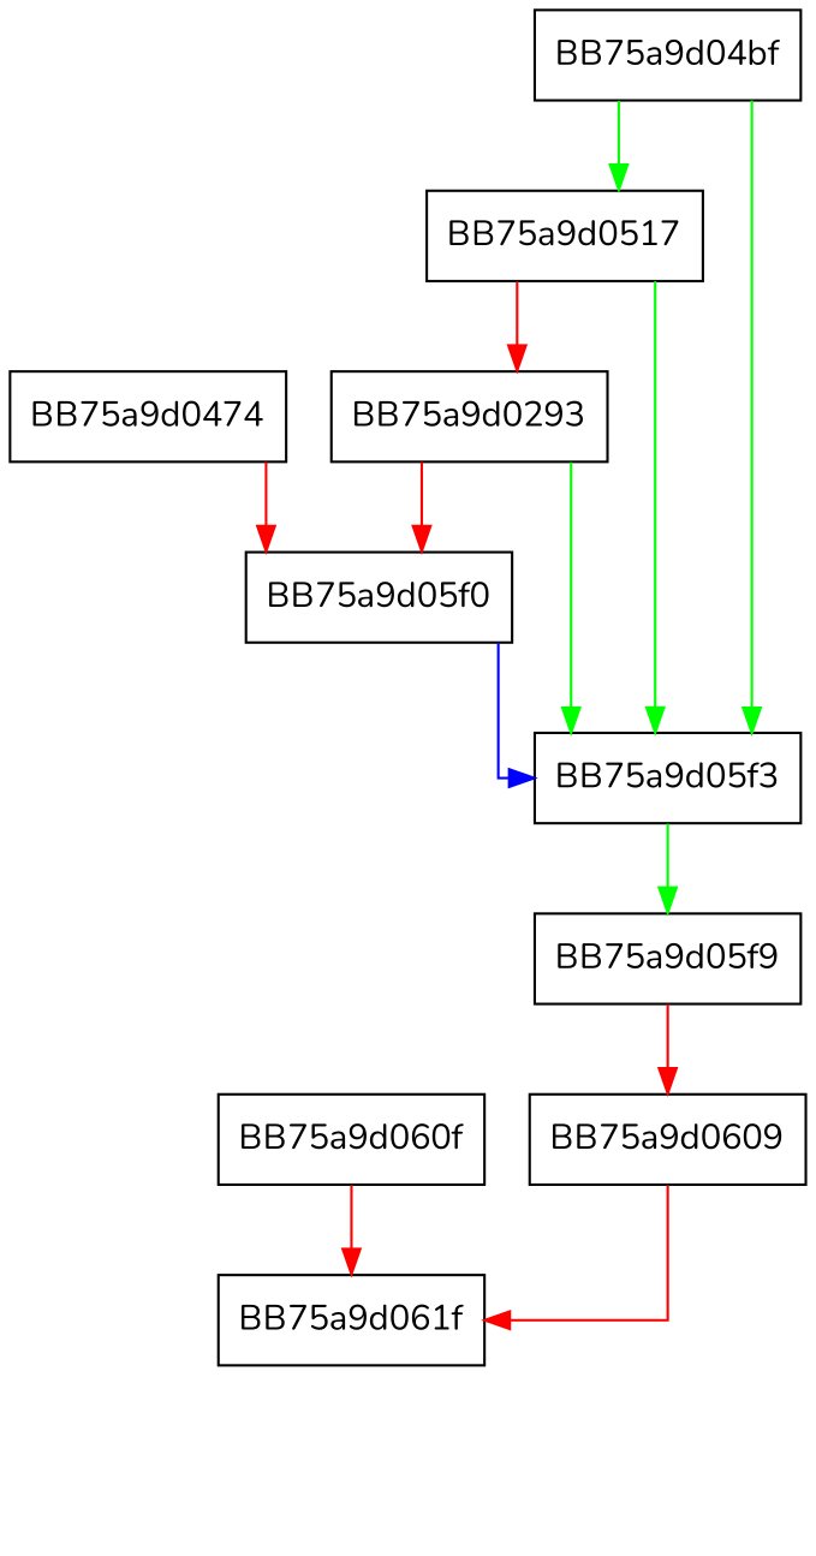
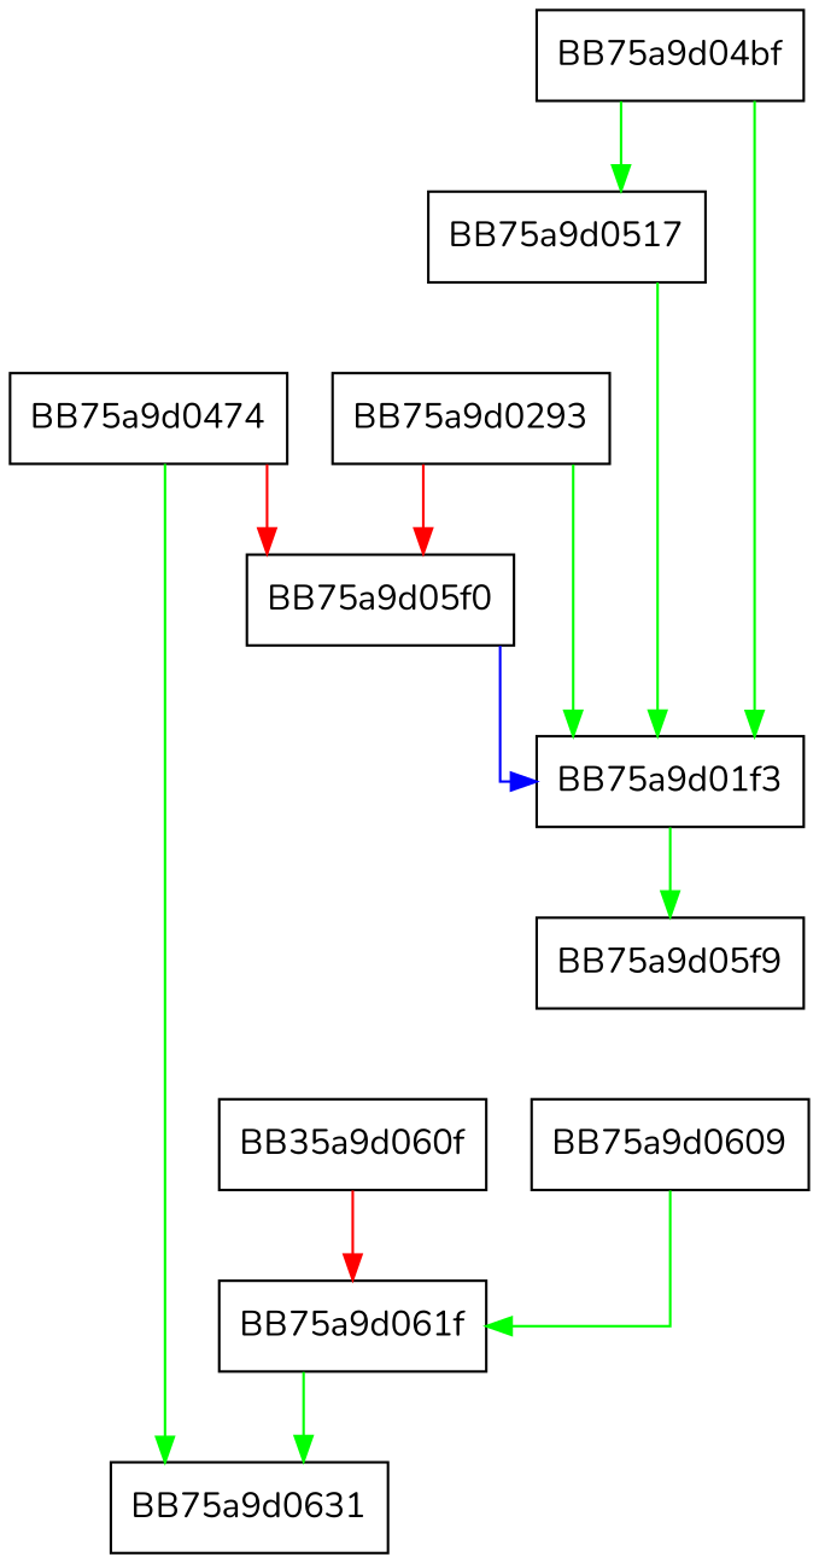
  digraph {
    fontname=Nunito
    splines=ortho
    node [fontname=Nunito shape=box]
    edge [color=green fontname=Nunito]
    BB75a9d0474
+   BB75a9d0631
    BB75a9d05f0
    BB75a9d04bf
-   BB75a9d05f3
+   BB75a9d05f3 [label=BB75a9d01f3]
    BB75a9d0517
    BB75a9d05f9
    n8 [label=BB75a9d0293]
    BB75a9d0609
    BB75a9d061f
-   BB75a9d060f
+   BB75a9d060f [label=BB35a9d060f]
+   BB75a9d0474 -> BB75a9d0631
    BB75a9d0474 -> BB75a9d05f0 [color=red]
    BB75a9d05f0 -> BB75a9d05f3 [color=blue]
    BB75a9d04bf -> BB75a9d05f3
    BB75a9d04bf -> BB75a9d0517
    BB75a9d05f3 -> BB75a9d05f9
    BB75a9d0517 -> BB75a9d05f3
-   BB75a9d0517 -> n8 [color=red]
-   BB75a9d05f9 -> BB75a9d0609 [color=red]
    n8 -> BB75a9d05f0 [color=red]
    n8 -> BB75a9d05f3
-   BB75a9d0609 -> BB75a9d061f [color=red]
+   BB75a9d0609 -> BB75a9d061f
+   BB75a9d061f -> BB75a9d0631
    BB75a9d060f -> BB75a9d061f [color=red]
  }
